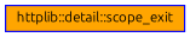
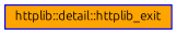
  digraph {
    rankdir=LR
    fontname=Ubuntu
-   n1 [color=blue fillcolor=orange fontname=Ubuntu fontsize=10 height=0.2 label="httplib::detail::scope_exit" shape=box style=filled width=0.4]
+   n1 [color=blue fillcolor=orange fontname=Ubuntu fontsize=10 height=0.2 label="httplib::detail::httplib_exit" shape=box style=filled width=0.4]
  }
